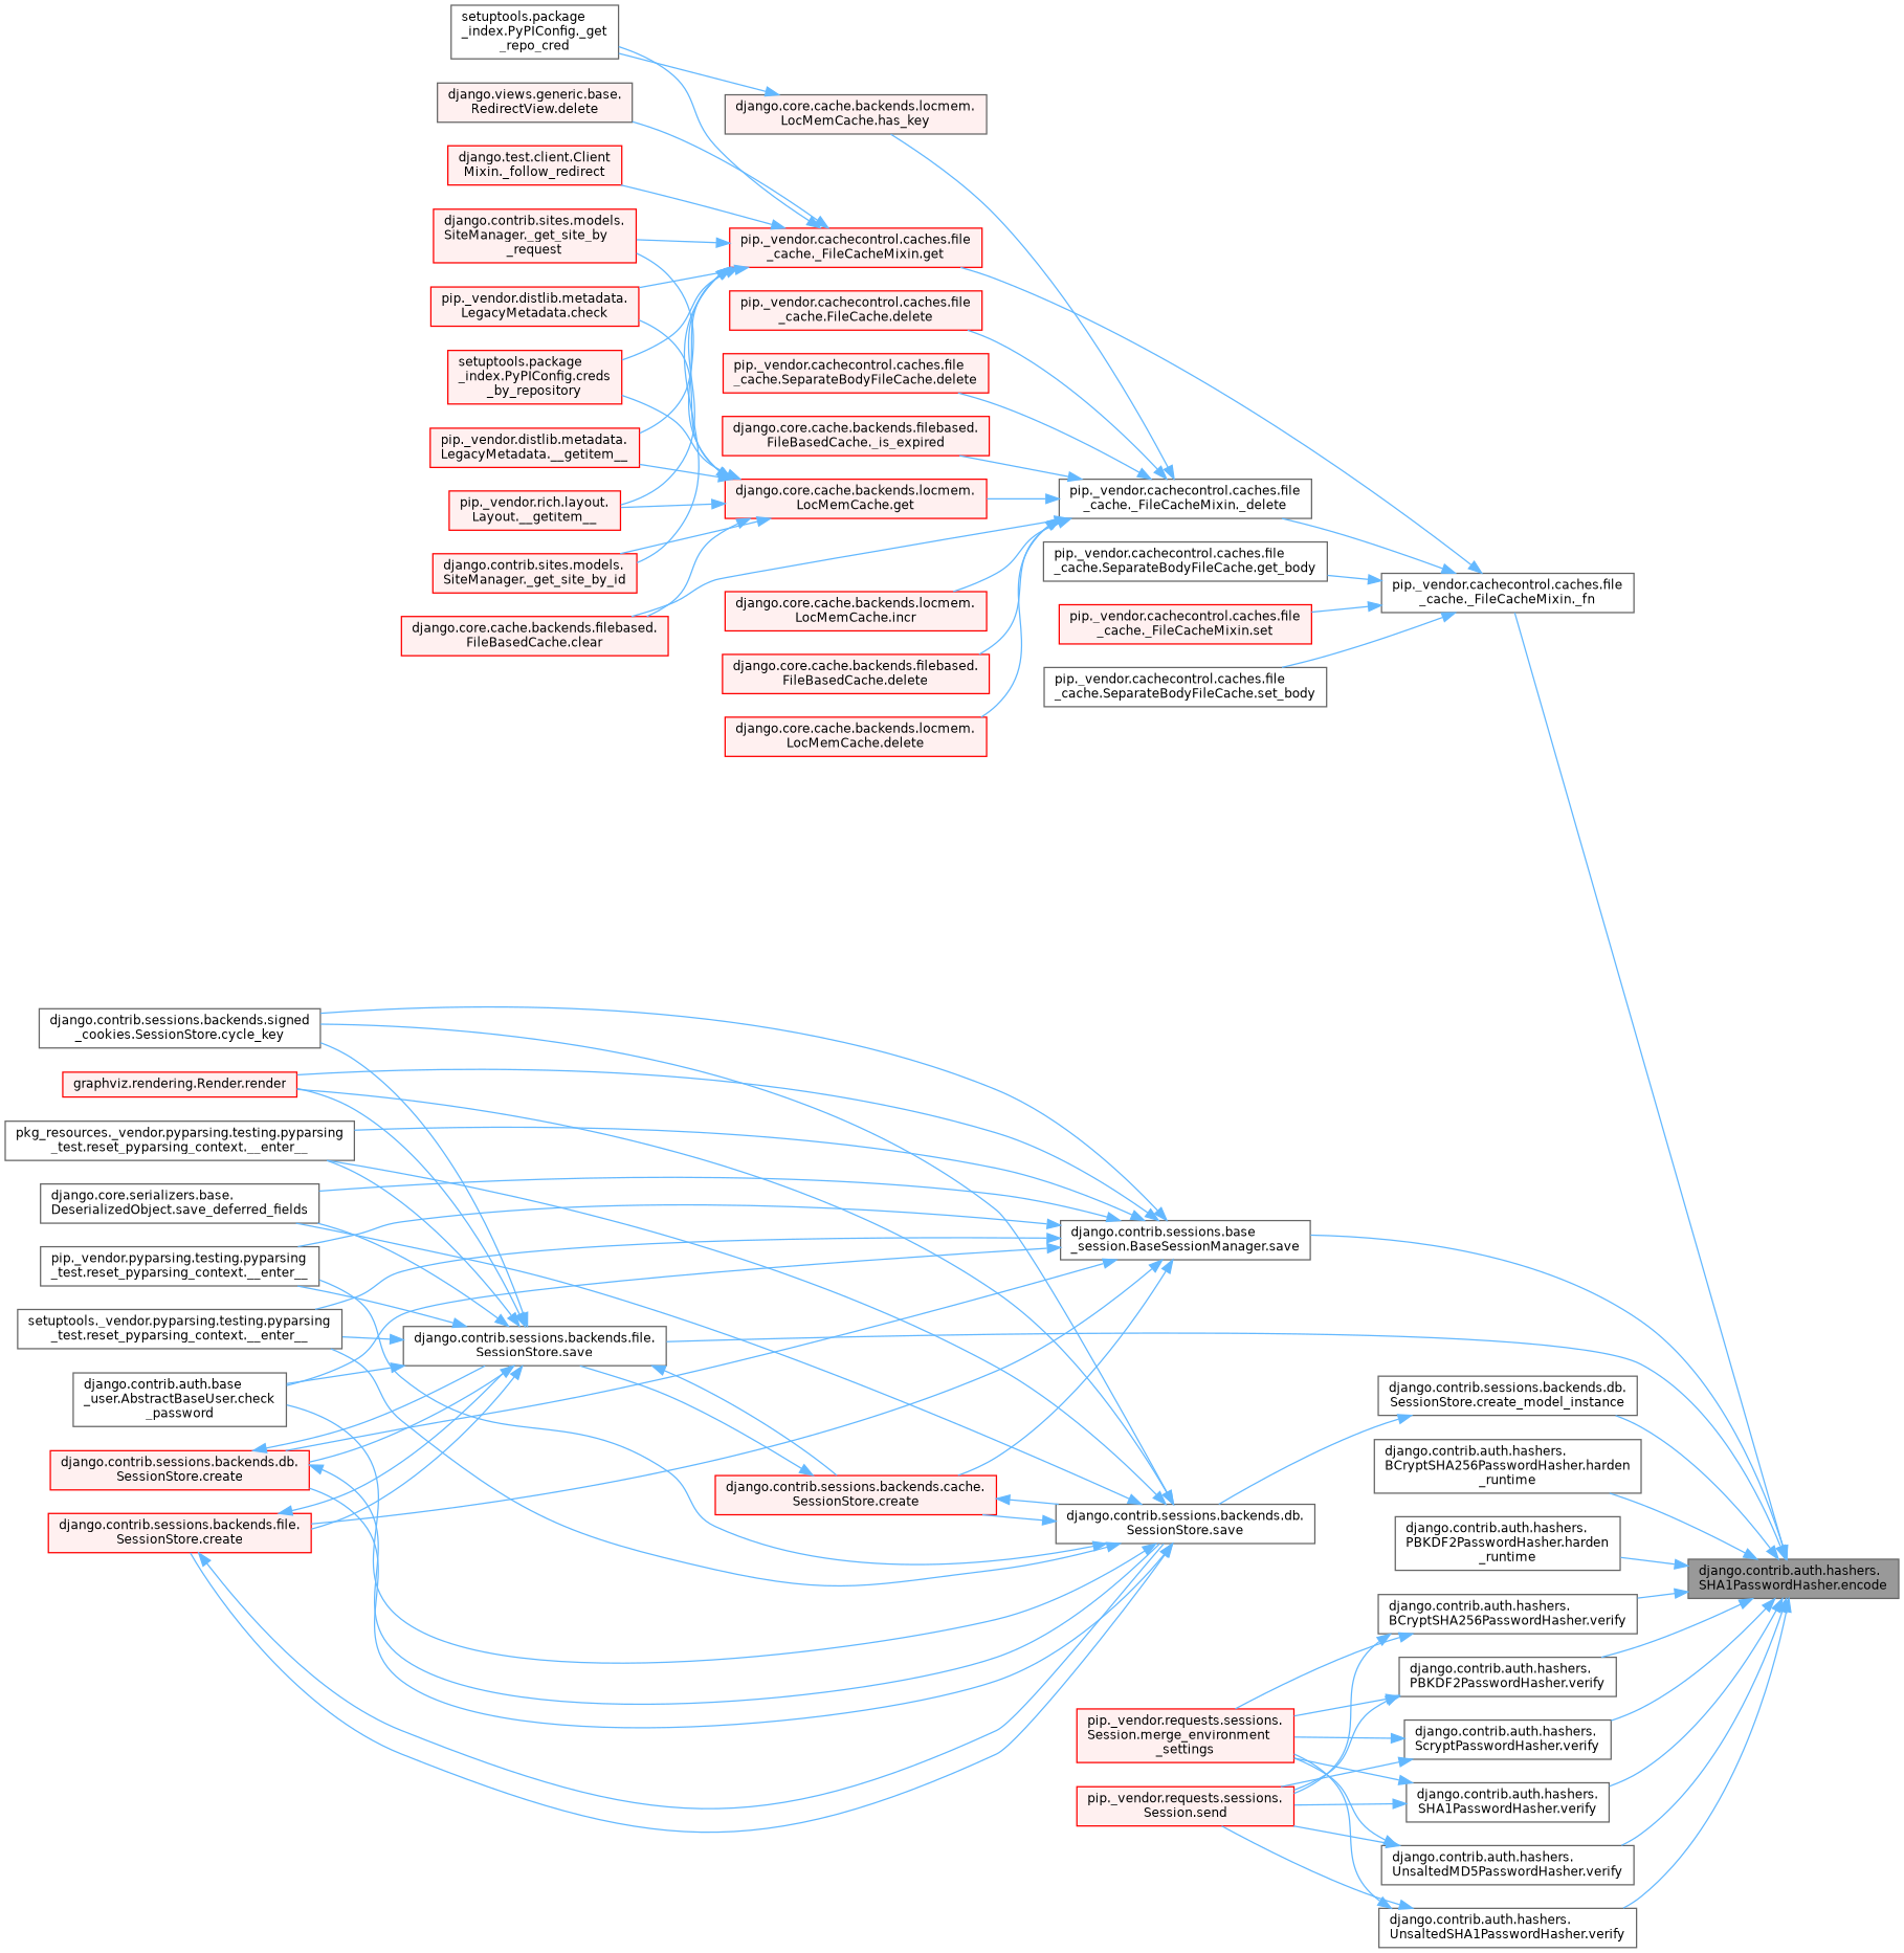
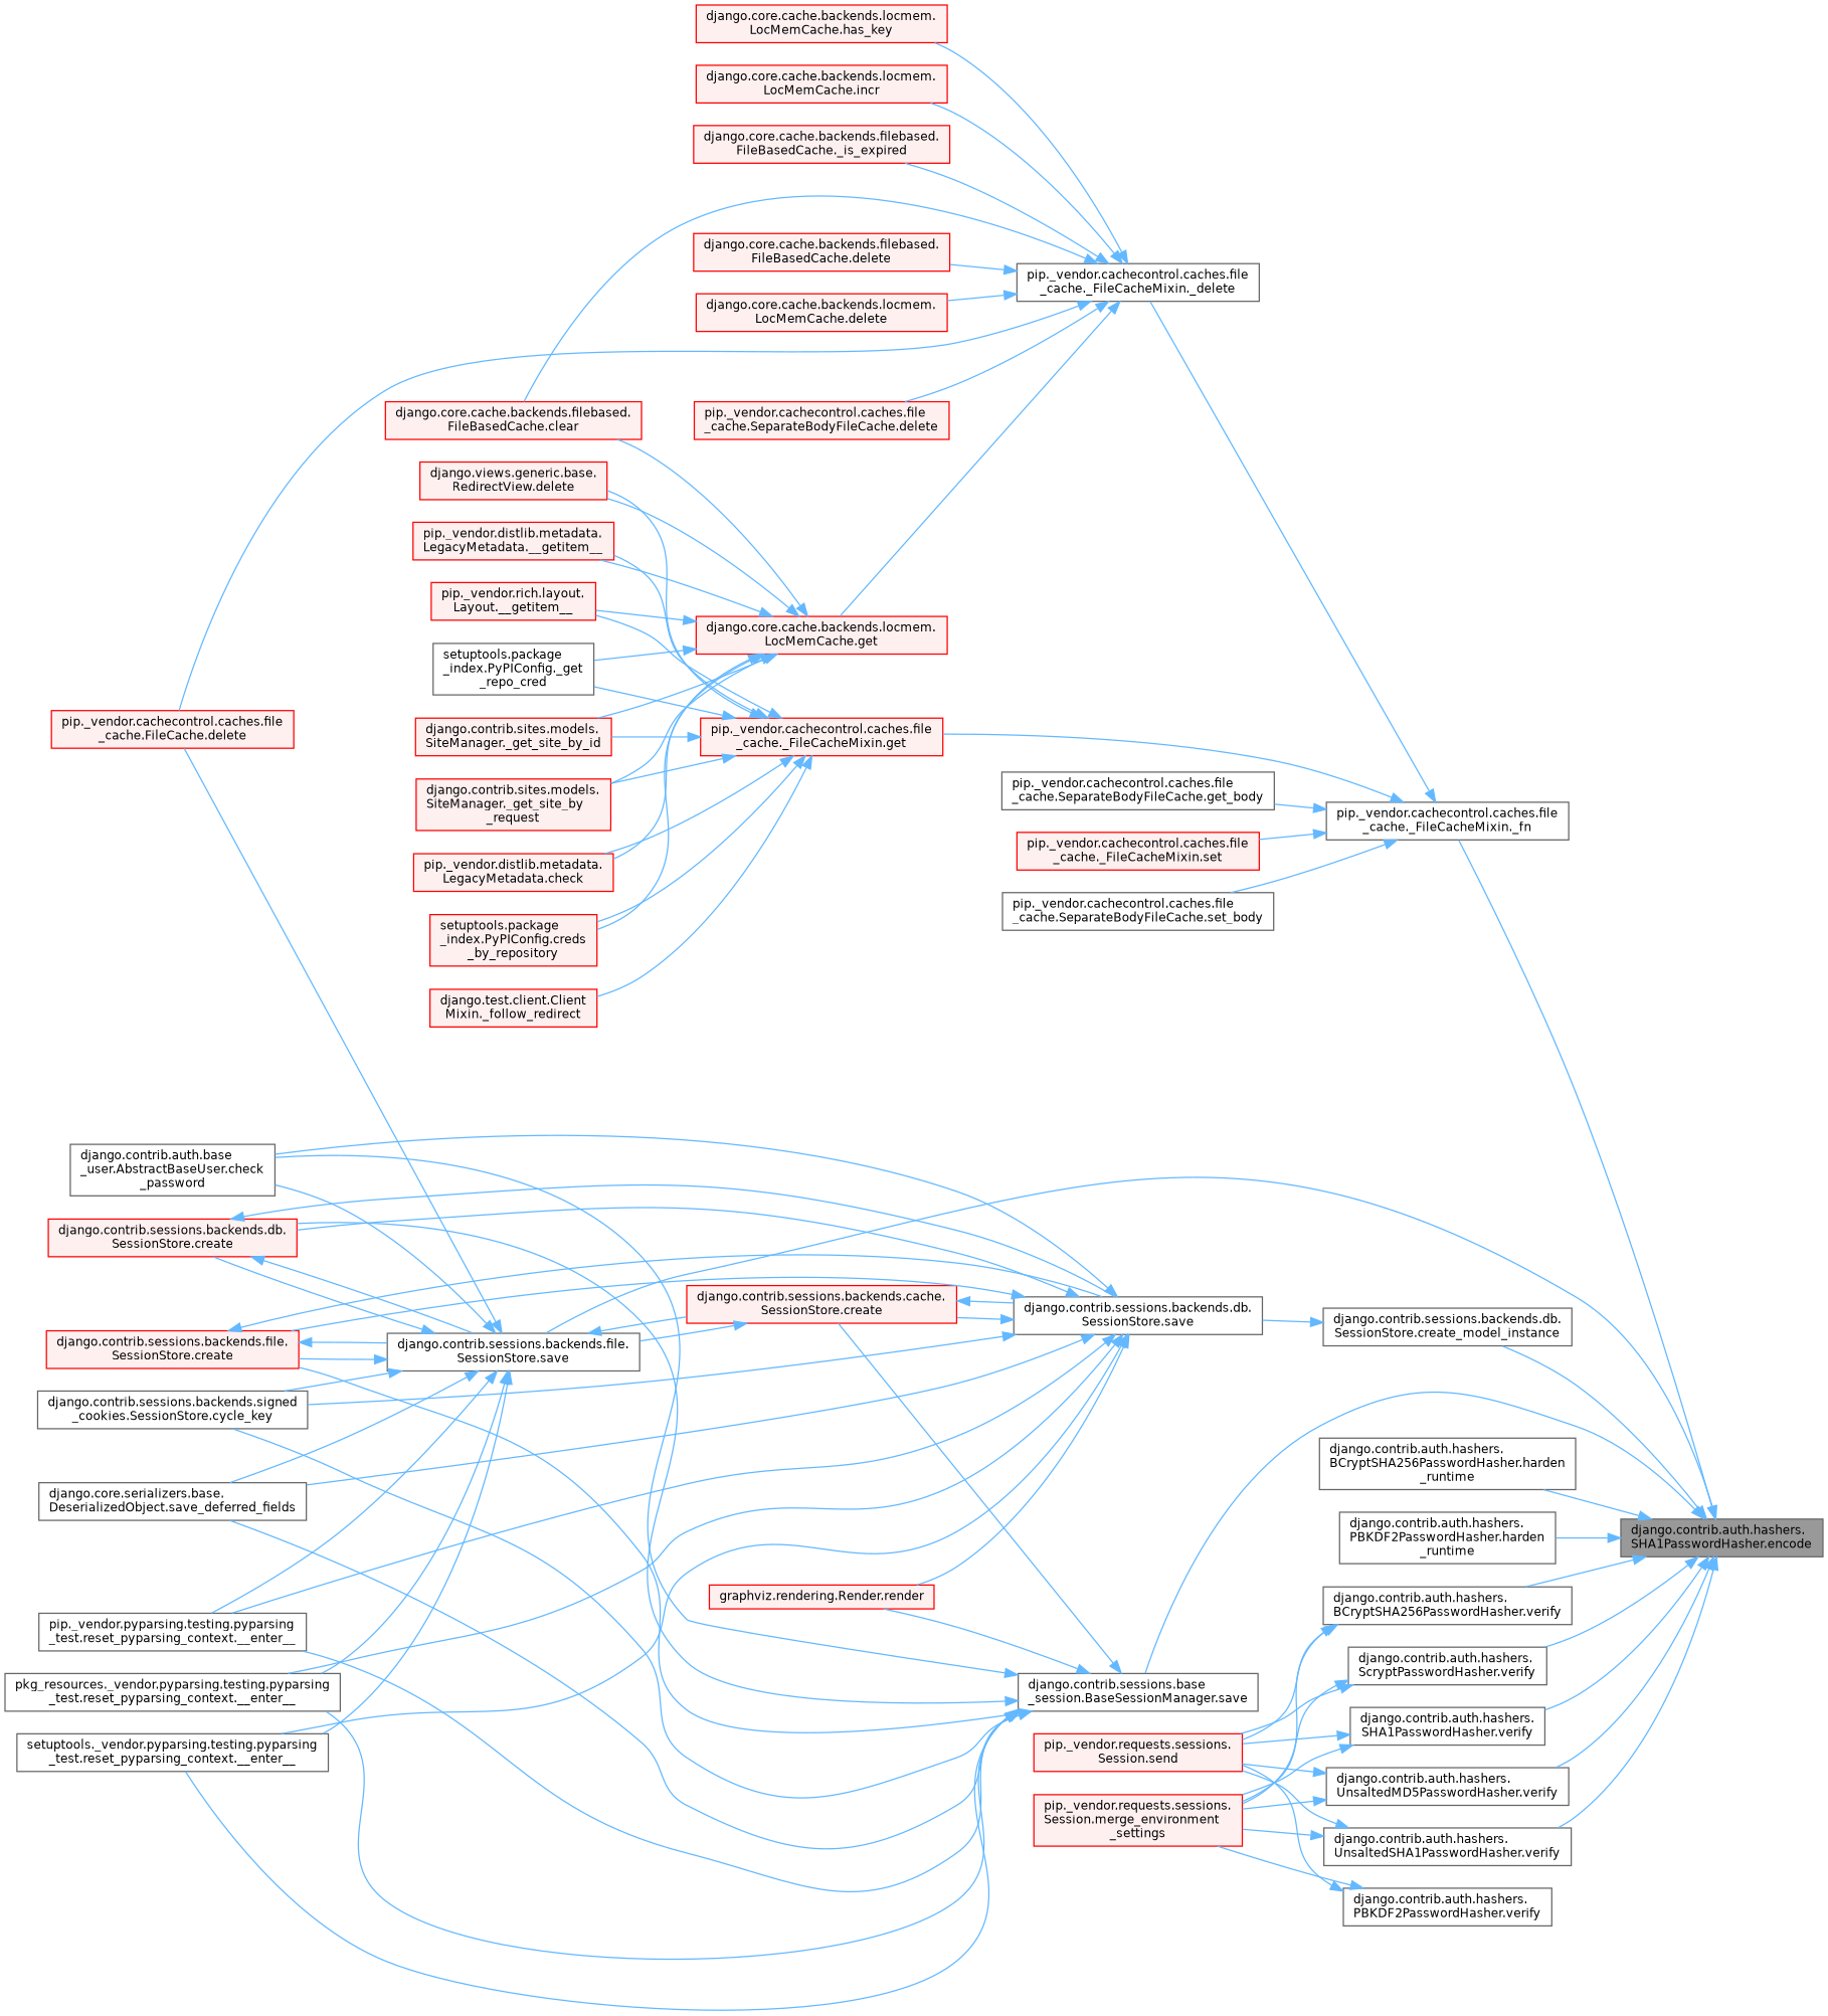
  digraph {
    rankdir=RL
    node [color=red fillcolor="#FFF0F0" fontname=Helvetica fontsize=10 shape=box style=filled]
    edge [color=steelblue1 dir=back fontname=Helvetica fontsize=10 labelfontname=Helvetica labelfontsize=10 style=solid]
    n1 [color=gray40 fillcolor=grey60 fontcolor=black height=0.2 label="django.contrib.auth.hashers.\lSHA1PasswordHasher.encode" width=0.4]
    n2 [color=grey40 fillcolor=white height=0.2 label="pip._vendor.cachecontrol.caches.file\l_cache._FileCacheMixin._fn" width=0.4]
    n3 [color=grey40 fillcolor=white height=0.2 label="django.contrib.sessions.backends.db.\lSessionStore.create_model_instance" width=0.4]
    n4 [color=grey40 fillcolor=white height=0.2 label="django.contrib.sessions.backends.file.\lSessionStore.save" width=0.4]
    n5 [color=grey40 fillcolor=white height=0.2 label="django.contrib.auth.hashers.\lBCryptSHA256PasswordHasher.harden\l_runtime" width=0.4]
    n6 [color=grey40 fillcolor=white height=0.2 label="django.contrib.auth.hashers.\lPBKDF2PasswordHasher.harden\l_runtime" width=0.4]
    n7 [color=grey40 fillcolor=white height=0.2 label="django.contrib.sessions.base\l_session.BaseSessionManager.save" width=0.4]
    n8 [color=grey40 fillcolor=white height=0.2 label="django.contrib.auth.hashers.\lBCryptSHA256PasswordHasher.verify" width=0.4]
    n9 [color=grey40 fillcolor=white height=0.2 label="django.contrib.auth.hashers.\lPBKDF2PasswordHasher.verify" width=0.4]
    n10 [color=grey40 fillcolor=white height=0.2 label="django.contrib.auth.hashers.\lScryptPasswordHasher.verify" width=0.4]
    n11 [color=grey40 fillcolor=white height=0.2 label="django.contrib.auth.hashers.\lSHA1PasswordHasher.verify" width=0.4]
    n12 [color=grey40 fillcolor=white height=0.2 label="django.contrib.auth.hashers.\lUnsaltedMD5PasswordHasher.verify" width=0.4]
    n13 [color=grey40 fillcolor=white height=0.2 label="django.contrib.auth.hashers.\lUnsaltedSHA1PasswordHasher.verify" width=0.4]
    n14 [color=grey40 fillcolor=white height=0.2 label="pip._vendor.cachecontrol.caches.file\l_cache._FileCacheMixin._delete" width=0.4]
    n15 [height=0.2 label="pip._vendor.cachecontrol.caches.file\l_cache._FileCacheMixin.get" width=0.4]
    n16 [color=grey40 fillcolor=white height=0.2 label="pip._vendor.cachecontrol.caches.file\l_cache.SeparateBodyFileCache.get_body" width=0.4]
    n17 [height=0.2 label="pip._vendor.cachecontrol.caches.file\l_cache._FileCacheMixin.set" width=0.4]
    n18 [color=grey40 fillcolor=white height=0.2 label="pip._vendor.cachecontrol.caches.file\l_cache.SeparateBodyFileCache.set_body" width=0.4]
    n19 [color=grey40 fillcolor=white height=0.2 label="django.contrib.sessions.backends.db.\lSessionStore.save" width=0.4]
    n20 [color=grey40 fillcolor=white height=0.2 label="pip._vendor.pyparsing.testing.pyparsing\l_test.reset_pyparsing_context.__enter__" width=0.4]
    n21 [color=grey40 fillcolor=white height=0.2 label="pkg_resources._vendor.pyparsing.testing.pyparsing\l_test.reset_pyparsing_context.__enter__" width=0.4]
    n22 [color=grey40 fillcolor=white height=0.2 label="setuptools._vendor.pyparsing.testing.pyparsing\l_test.reset_pyparsing_context.__enter__" width=0.4]
    n23 [color=grey40 fillcolor=white height=0.2 label="django.contrib.auth.base\l_user.AbstractBaseUser.check\l_password" width=0.4]
    n24 [height=0.2 label="django.contrib.sessions.backends.cache.\lSessionStore.create" width=0.4]
    n25 [height=0.2 label="django.contrib.sessions.backends.db.\lSessionStore.create" width=0.4]
    n26 [height=0.2 label="django.contrib.sessions.backends.file.\lSessionStore.create" width=0.4]
    n27 [color=grey40 fillcolor=white height=0.2 label="django.contrib.sessions.backends.signed\l_cookies.SessionStore.cycle_key" width=0.4]
    n28 [height=0.2 label="graphviz.rendering.Render.render" width=0.4]
    n29 [color=grey40 fillcolor=white height=0.2 label="django.core.serializers.base.\lDeserializedObject.save_deferred_fields" width=0.4]
    n30 [height=0.2 label="pip._vendor.requests.sessions.\lSession.merge_environment\l_settings" width=0.4]
    n31 [height=0.2 label="pip._vendor.requests.sessions.\lSession.send" width=0.4]
    n32 [height=0.2 label="django.core.cache.backends.filebased.\lFileBasedCache._is_expired" width=0.4]
    n33 [height=0.2 label="django.core.cache.backends.filebased.\lFileBasedCache.clear" width=0.4]
    n34 [height=0.2 label="django.core.cache.backends.filebased.\lFileBasedCache.delete" width=0.4]
    n35 [height=0.2 label="django.core.cache.backends.locmem.\lLocMemCache.delete" width=0.4]
    n36 [height=0.2 label="pip._vendor.cachecontrol.caches.file\l_cache.FileCache.delete" width=0.4]
    n37 [height=0.2 label="pip._vendor.cachecontrol.caches.file\l_cache.SeparateBodyFileCache.delete" width=0.4]
    n38 [height=0.2 label="django.core.cache.backends.locmem.\lLocMemCache.get" width=0.4]
-   n39 [color=grey40 height=0.2 label="django.core.cache.backends.locmem.\lLocMemCache.has_key" width=0.4]
+   n39 [height=0.2 label="django.core.cache.backends.locmem.\lLocMemCache.has_key" width=0.4]
    n40 [height=0.2 label="django.core.cache.backends.locmem.\lLocMemCache.incr" width=0.4]
    n41 [height=0.2 label="pip._vendor.distlib.metadata.\lLegacyMetadata.__getitem__" width=0.4]
    n42 [height=0.2 label="pip._vendor.rich.layout.\lLayout.__getitem__" width=0.4]
    n43 [height=0.2 label="django.test.client.Client\lMixin._follow_redirect" width=0.4]
    n44 [color=grey40 fillcolor=white height=0.2 label="setuptools.package\l_index.PyPIConfig._get\l_repo_cred" width=0.4]
    n45 [height=0.2 label="django.contrib.sites.models.\lSiteManager._get_site_by_id" width=0.4]
    n46 [height=0.2 label="django.contrib.sites.models.\lSiteManager._get_site_by\l_request" width=0.4]
    n47 [height=0.2 label="pip._vendor.distlib.metadata.\lLegacyMetadata.check" width=0.4]
    n48 [height=0.2 label="setuptools.package\l_index.PyPIConfig.creds\l_by_repository" width=0.4]
-   n49 [color=grey40 height=0.2 label="django.views.generic.base.\lRedirectView.delete" width=0.4]
+   n49 [height=0.2 label="django.views.generic.base.\lRedirectView.delete" width=0.4]
    n1 -> n2
    n1 -> n3
    n1 -> n4
    n1 -> n5
    n1 -> n6
    n1 -> n7
    n1 -> n8
-   n1 -> n9
    n1 -> n10
    n1 -> n11
    n1 -> n12
    n1 -> n13
    n2 -> n14
    n2 -> n15
    n2 -> n16
    n2 -> n17
    n2 -> n18
    n3 -> n19
    n4 -> n20
    n4 -> n21
    n4 -> n22
    n4 -> n23
    n4 -> n24
    n4 -> n25
    n4 -> n26
    n4 -> n27
-   n4 -> n28
+   n4 -> n36
    n4 -> n29
    n7 -> n20
    n7 -> n21
    n7 -> n22
    n7 -> n23
    n7 -> n24
    n7 -> n25
    n7 -> n26
    n7 -> n27
    n7 -> n28
    n7 -> n29
    n8 -> n30
    n8 -> n31
    n9 -> n30
    n9 -> n31
    n10 -> n30
    n10 -> n31
    n11 -> n30
    n11 -> n31
    n12 -> n30
    n12 -> n31
    n13 -> n30
    n13 -> n31
    n14 -> n32
    n14 -> n33
    n14 -> n34
    n14 -> n35
    n14 -> n36
    n14 -> n37
    n14 -> n38
    n14 -> n39
    n14 -> n40
    n15 -> n41
    n15 -> n42
    n15 -> n43
    n15 -> n44
    n15 -> n45
    n15 -> n46
    n15 -> n47
    n15 -> n48
    n15 -> n49
    n19 -> n20
    n19 -> n21
    n19 -> n22
    n19 -> n23
    n19 -> n24
    n19 -> n25
    n19 -> n26
    n19 -> n27
    n19 -> n28
    n19 -> n29
    n24 -> n4
    n24 -> n19
    n25 -> n4
    n25 -> n19
    n26 -> n4
    n26 -> n19
    n38 -> n33
    n38 -> n41
    n38 -> n42
-   n39 -> n44
+   n38 -> n44
    n38 -> n45
    n38 -> n46
    n38 -> n47
    n38 -> n48
+   n38 -> n49
  }
